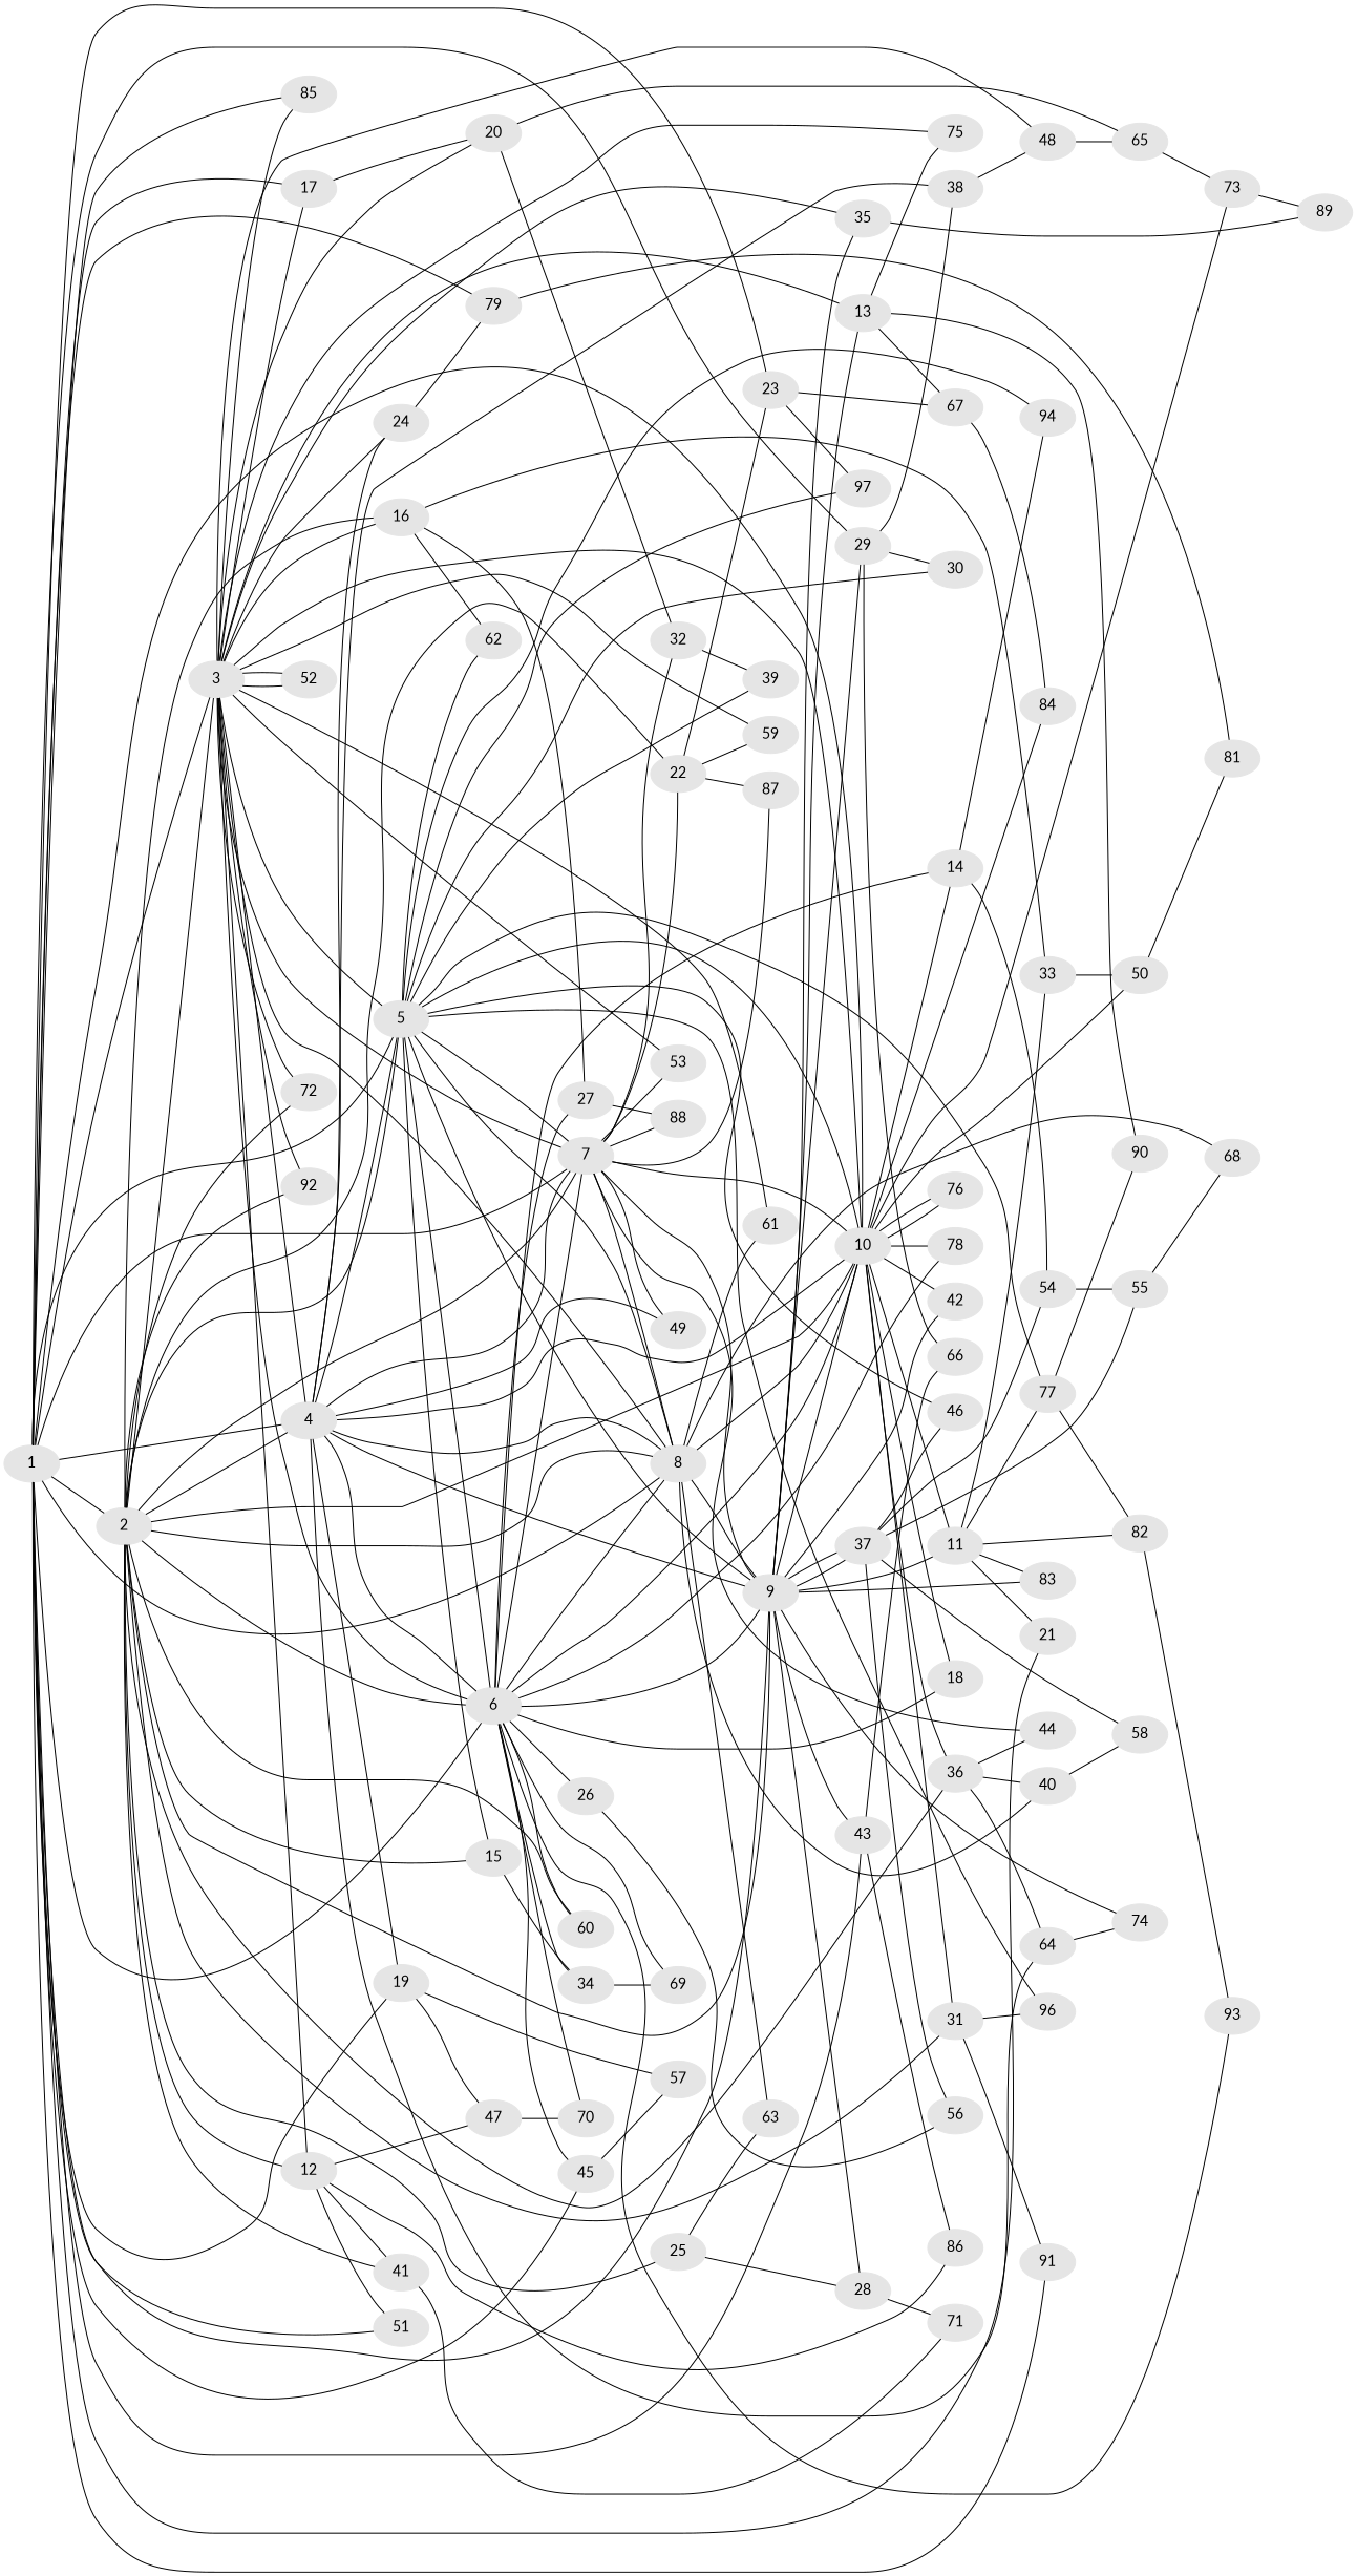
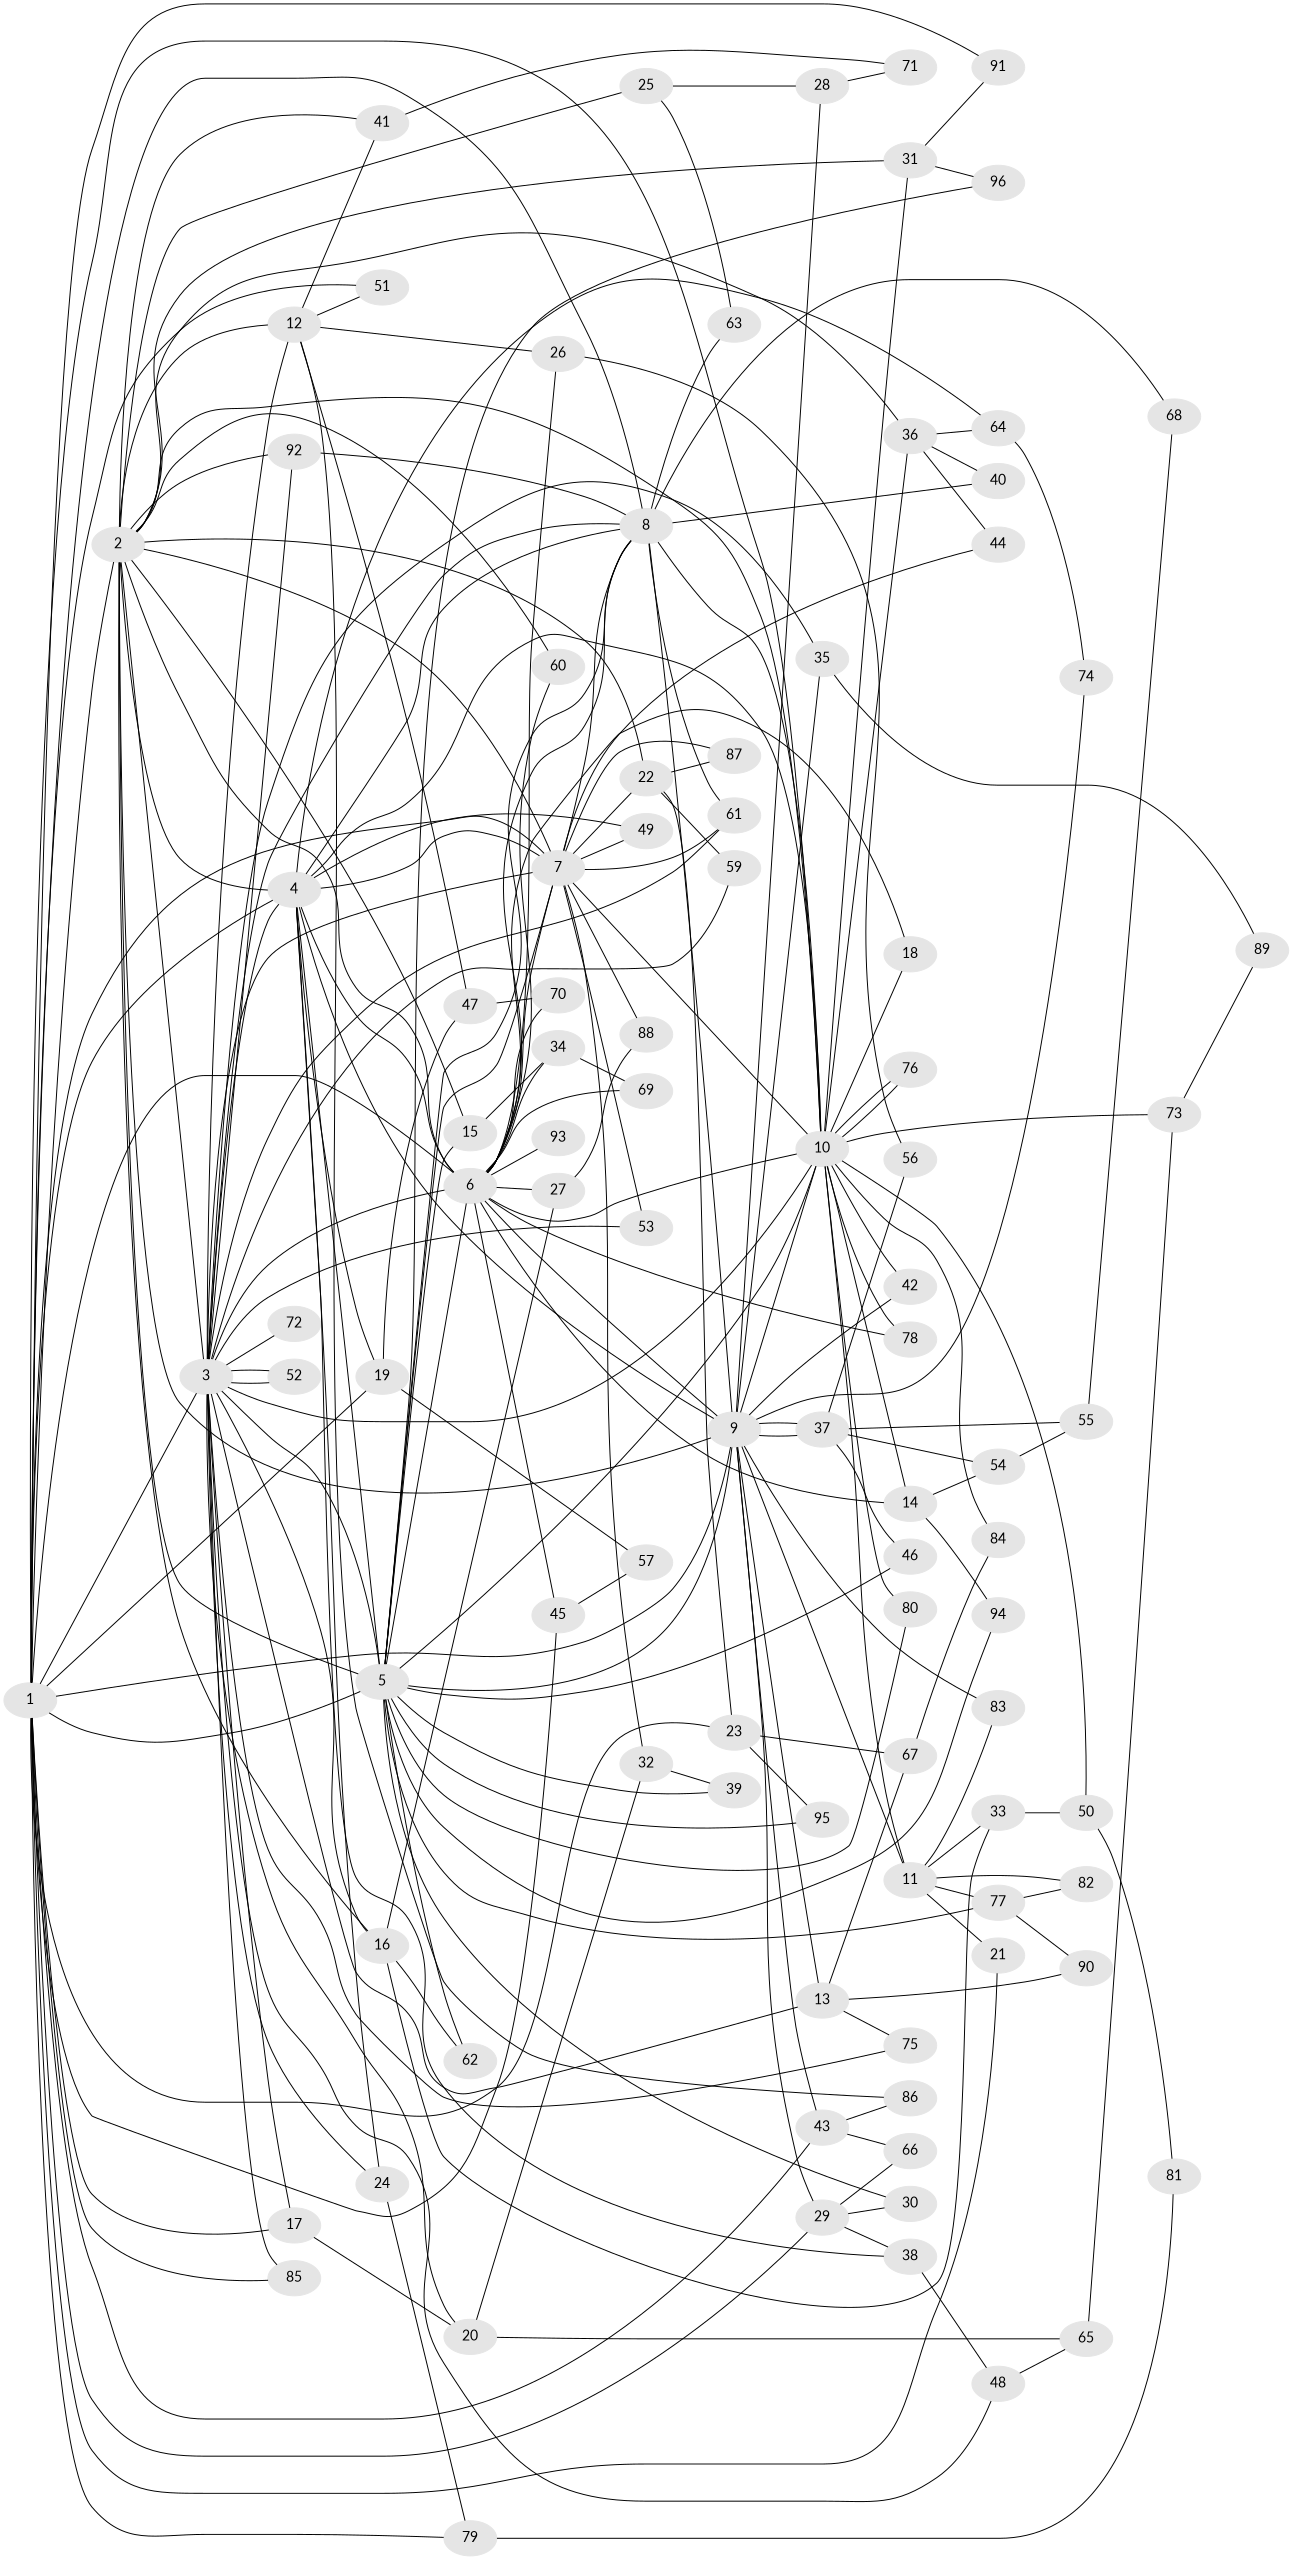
  graph {
    fontname=Lato
    rankdir=LR
    node [color=gray90 fontname=Lato style=filled]
    edge [fontname=Lato]
    1
    2
    3
    4
    5
    6
    7
    8
    9
    10
    17
    19
    21
    23
    29
    43
    45
    51
    79
    85
    91
    12
    15
    16
    22
    25
    31
    36
    41
    60
    72
    92
    13
    20
    24
    35
    48
    52
    53
    59
    61
    75
    38
    49
    64
    30
    39
    46
    62
    77
+   80
    94
-   95 [label=97]
+   95
    96
    14
    18
    26
    27
    34
    69
    70
    78
    93
    32
    44
    87
    88
    40
    63
    68
    11
    28
    37
    42
    74
    83
    50
    73
    76
    84
    47
    57
    67
    66
    86
    81
    33
    71
    90
    65
    89
    82
    54
    56
-   58
    55
    1 -- 2
    1 -- 3
    1 -- 4
    1 -- 5
    1 -- 6
    1 -- 7
    1 -- 8
    1 -- 9
    1 -- 10
    1 -- 17
    1 -- 19
    1 -- 21
    1 -- 23
    1 -- 29
    1 -- 43
    1 -- 45
    1 -- 51
    1 -- 79
    1 -- 85
    1 -- 91
    2 -- 3
    2 -- 4
    2 -- 5
    2 -- 6
    2 -- 7
-   2 -- 8
+   92 -- 8
    2 -- 9
    2 -- 10
    2 -- 12
    2 -- 15
    2 -- 16
    2 -- 22
    2 -- 25
    2 -- 31
    2 -- 36
    2 -- 41
    2 -- 60
-   2 -- 72
    2 -- 92
    3 -- 4
    3 -- 5
    3 -- 6
    3 -- 7
    3 -- 8
    3 -- 10
    3 -- 17
    3 -- 85
    3 -- 12
    3 -- 16
    3 -- 72
    3 -- 92
    3 -- 13
    3 -- 20
    3 -- 24
    3 -- 35
    3 -- 48
    3 -- 52
    3 -- 52
    3 -- 53
    3 -- 59
    3 -- 61
    3 -- 75
    4 -- 5
    4 -- 6
    4 -- 7
    4 -- 8
    4 -- 9
    4 -- 10
    4 -- 19
    4 -- 24
    4 -- 38
    4 -- 49
    4 -- 64
    5 -- 6
    5 -- 7
    5 -- 8
    5 -- 9
    5 -- 10
    5 -- 15
    5 -- 30
    5 -- 39
    5 -- 46
    5 -- 62
    5 -- 77
+   5 -- 80
    5 -- 94
    5 -- 95
    5 -- 96
    6 -- 7
    6 -- 8
    6 -- 9
    6 -- 10
    6 -- 45
    6 -- 60
    6 -- 14
    6 -- 18
    6 -- 26
    6 -- 27
    6 -- 34
    6 -- 69
    6 -- 70
    6 -- 78
    6 -- 93
    7 -- 8
-   7 -- 9
+   7 -- 61
    7 -- 10
    7 -- 22
    7 -- 53
    7 -- 49
    7 -- 32
    7 -- 44
    7 -- 87
    7 -- 88
    8 -- 9
    8 -- 10
    8 -- 61
    8 -- 40
    8 -- 63
    8 -- 68
    9 -- 10
    9 -- 29
    9 -- 43
    9 -- 13
    9 -- 35
    9 -- 11
    9 -- 28
    9 -- 37
    9 -- 37
    9 -- 42
    9 -- 74
    9 -- 83
    10 -- 31
    10 -- 36
+   10 -- 80
    10 -- 14
    10 -- 18
    10 -- 78
    10 -- 11
    10 -- 42
    10 -- 50
    10 -- 73
    10 -- 76
    10 -- 76
    10 -- 84
    17 -- 20
    19 -- 47
    19 -- 57
    23 -- 95
    23 -- 67
    29 -- 38
    29 -- 30
    29 -- 66
    43 -- 66
    43 -- 86
    45 -- 57
    79 -- 81
    12 -- 51
    12 -- 41
+   12 -- 26
    12 -- 47
    12 -- 86
    15 -- 34
    16 -- 62
    16 -- 27
    16 -- 33
    22 -- 23
    22 -- 59
    22 -- 87
    25 -- 63
    25 -- 28
    31 -- 91
    31 -- 96
    36 -- 64
    36 -- 44
    36 -- 40
    41 -- 71
    13 -- 75
    13 -- 67
    13 -- 90
    20 -- 32
    20 -- 65
    24 -- 79
    35 -- 89
    48 -- 65
    38 -- 48
    64 -- 74
    77 -- 90
    77 -- 82
    14 -- 94
    14 -- 54
    26 -- 56
    27 -- 88
    34 -- 69
    32 -- 39
-   40 -- 58
    11 -- 21
    11 -- 77
    11 -- 83
    11 -- 33
    11 -- 82
    28 -- 71
    37 -- 46
    37 -- 54
    37 -- 56
-   37 -- 58
    37 -- 55
    50 -- 81
    73 -- 89
    47 -- 70
    67 -- 84
    33 -- 50
    65 -- 73
-   82 -- 93
    54 -- 55
    55 -- 68
  }
